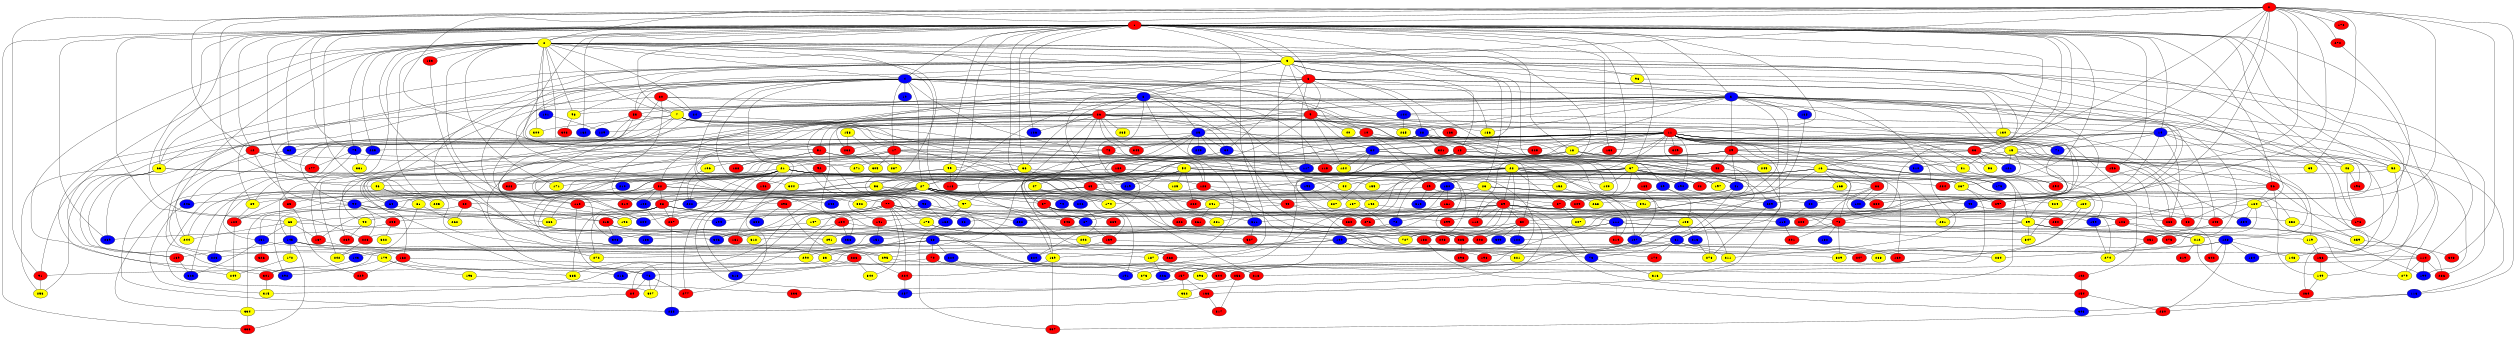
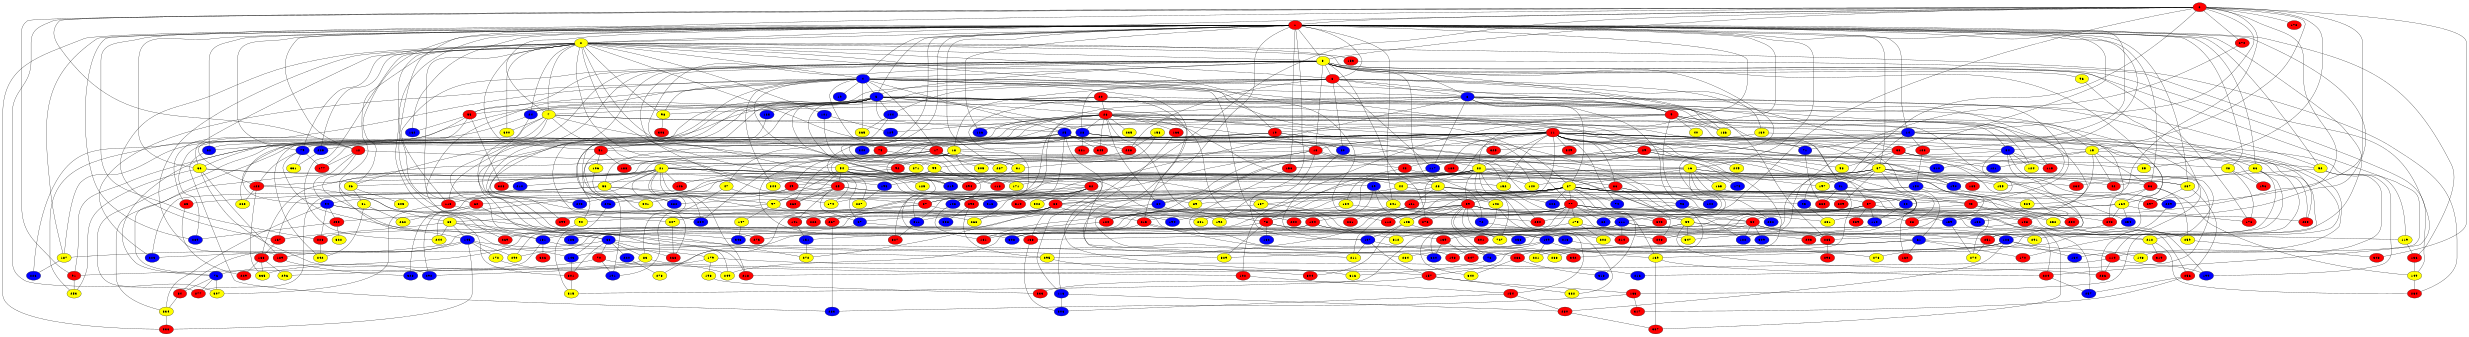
  graph {
    fontname="DejaVu Serif"
    node [fillcolor=red fontname="DejaVu Serif" style=filled]
    edge [fontname="DejaVu Serif"]
    0
    1
    2 [fillcolor=yellow]
    3 [fillcolor=yellow]
    12
    14 [fillcolor=blue]
    15 [fillcolor=yellow]
    35 [fillcolor=yellow]
    46 [fillcolor=yellow]
    80 [fillcolor=blue]
    88
    91
    111 [fillcolor=blue]
    116 [fillcolor=blue]
    122 [fillcolor=blue]
    178
    239 [fillcolor=blue]
    270
    277
    348
    4 [fillcolor=blue]
    5 [fillcolor=blue]
    6
    7 [fillcolor=yellow]
    11
    16 [fillcolor=yellow]
    22 [fillcolor=yellow]
    31 [fillcolor=yellow]
    33
    34 [fillcolor=blue]
    36 [fillcolor=yellow]
    37 [fillcolor=yellow]
    48 [fillcolor=yellow]
    52 [fillcolor=yellow]
    56
    60
    62 [fillcolor=blue]
    63 [fillcolor=yellow]
    66 [fillcolor=yellow]
    79 [fillcolor=blue]
    99 [fillcolor=yellow]
    118
    126 [fillcolor=blue]
    128 [fillcolor=blue]
    132 [fillcolor=blue]
    133
    136
    156
    162 [fillcolor=blue]
    187 [fillcolor=yellow]
    192 [fillcolor=yellow]
    228
    237 [fillcolor=yellow]
    241 [fillcolor=yellow]
    286
    289 [fillcolor=blue]
    336
    10
    18 [fillcolor=yellow]
    24 [fillcolor=blue]
    51
    68 [fillcolor=blue]
    98 [fillcolor=yellow]
    101 [fillcolor=blue]
    112
    153
    167
    171 [fillcolor=yellow]
    174 [fillcolor=yellow]
    176
    183 [fillcolor=blue]
    189
    225 [fillcolor=blue]
    244 [fillcolor=yellow]
    264
    293
    300 [fillcolor=yellow]
    301
    8 [fillcolor=blue]
    9
    13
    23 [fillcolor=yellow]
    55
    59 [fillcolor=yellow]
    87
    89 [fillcolor=yellow]
    96 [fillcolor=yellow]
    113
    114
    149 [fillcolor=yellow]
    164 [fillcolor=yellow]
    243 [fillcolor=blue]
    249 [fillcolor=yellow]
    272 [fillcolor=yellow]
    276
    94 [fillcolor=blue]
    54 [fillcolor=yellow]
    143 [fillcolor=blue]
    177
    29
    71 [fillcolor=blue]
    95 [fillcolor=blue]
    134 [fillcolor=blue]
    181
    196
    233
    42
    50
    121 [fillcolor=blue]
    310 [fillcolor=blue]
    81 [fillcolor=yellow]
    205 [fillcolor=yellow]
    110 [fillcolor=blue]
    253 [fillcolor=yellow]
    119 [fillcolor=yellow]
    212 [fillcolor=yellow]
    214
    280
    306 [fillcolor=blue]
    278 [fillcolor=yellow]
    347 [fillcolor=yellow]
    17
    19 [fillcolor=blue]
    25 [fillcolor=blue]
    27 [fillcolor=yellow]
    75
    85
    92
    104
    194 [fillcolor=blue]
    211 [fillcolor=yellow]
    223 [fillcolor=blue]
    265 [fillcolor=yellow]
    269
    285
    344 [fillcolor=yellow]
    26
    28 [fillcolor=blue]
    108
    135 [fillcolor=blue]
    144 [fillcolor=blue]
    186 [fillcolor=yellow]
    200
    226 [fillcolor=blue]
    236
    263 [fillcolor=yellow]
    275
-   279 [fillcolor=yellow]
    294
    299
    341 [fillcolor=yellow]
    30 [fillcolor=blue]
    117 [fillcolor=blue]
    130 [fillcolor=yellow]
    219 [fillcolor=blue]
    238
    65
    58 [fillcolor=yellow]
    61 [fillcolor=blue]
    74 [fillcolor=blue]
    76 [fillcolor=blue]
    86
    90 [fillcolor=yellow]
    152 [fillcolor=yellow]
    159 [fillcolor=blue]
    166
    175 [fillcolor=blue]
    180
    184 [fillcolor=yellow]
    190 [fillcolor=blue]
    191 [fillcolor=blue]
    247
    349
    49
    100 [fillcolor=blue]
    120
    165 [fillcolor=yellow]
    232 [fillcolor=blue]
    248
    215
    38
    39
    n183 [fillcolor=yellow label=727]
    140 [fillcolor=yellow]
    142 [fillcolor=yellow]
    160
    195 [fillcolor=blue]
    206 [fillcolor=blue]
    273 [fillcolor=yellow]
    115
    124 [fillcolor=yellow]
    57
    169 [fillcolor=yellow]
    170
    291 [fillcolor=yellow]
    155 [fillcolor=yellow]
    41 [fillcolor=blue]
    44 [fillcolor=yellow]
    209
    197 [fillcolor=yellow]
    185
    210 [fillcolor=blue]
    216 [fillcolor=blue]
    231 [fillcolor=yellow]
    234
    199 [fillcolor=blue]
    148 [fillcolor=yellow]
    259 [fillcolor=yellow]
    324 [fillcolor=yellow]
    218
    262 [fillcolor=yellow]
    292 [fillcolor=blue]
    283 [fillcolor=blue]
    145 [fillcolor=blue]
    131 [fillcolor=blue]
    109 [fillcolor=blue]
    123
    331 [fillcolor=yellow]
    327
    284 [fillcolor=yellow]
    288 [fillcolor=yellow]
    342
    337
    150 [fillcolor=blue]
    242 [fillcolor=yellow]
    297
    256
    343
    261
    318 [fillcolor=blue]
    340 [fillcolor=yellow]
    307 [fillcolor=yellow]
    308 [fillcolor=blue]
    325
    69 [fillcolor=blue]
    227 [fillcolor=yellow]
    254 [fillcolor=blue]
    260
    346 [fillcolor=blue]
    188
    106 [fillcolor=yellow]
    222
    83 [fillcolor=yellow]
    268
    70
    220 [fillcolor=blue]
    329 [fillcolor=yellow]
    303
    129 [fillcolor=blue]
    271 [fillcolor=yellow]
    224
    168
    323 [fillcolor=blue]
    295 [fillcolor=yellow]
    338 [fillcolor=blue]
    315 [fillcolor=yellow]
    32
    45
    93 [fillcolor=blue]
    311 [fillcolor=blue]
    40 [fillcolor=yellow]
    82 [fillcolor=blue]
    102
    258 [fillcolor=blue]
    43
    53 [fillcolor=yellow]
    64 [fillcolor=blue]
    103 [fillcolor=blue]
    107 [fillcolor=blue]
    161
    250
    302 [fillcolor=yellow]
    328
    141
    207 [fillcolor=yellow]
    204 [fillcolor=blue]
    21 [fillcolor=yellow]
    137 [fillcolor=yellow]
    287 [fillcolor=yellow]
    305 [fillcolor=yellow]
    67 [fillcolor=blue]
    240 [fillcolor=blue]
    345
    282 [fillcolor=blue]
    77
    97 [fillcolor=yellow]
    257 [fillcolor=blue]
    229
    146
    320 [fillcolor=blue]
    290 [fillcolor=yellow]
    298
    267
    47 [fillcolor=yellow]
    78
    163
    235 [fillcolor=yellow]
    246 [fillcolor=blue]
    321
    245 [fillcolor=yellow]
    157
    251
    281 [fillcolor=yellow]
    330
    334 [fillcolor=yellow]
    266 [fillcolor=yellow]
    255
    314
    230
    154
    313 [fillcolor=blue]
    73 [fillcolor=blue]
    84
    208
    274 [fillcolor=yellow]
    317
    296 [fillcolor=yellow]
    319
    138
    125 [fillcolor=yellow]
    252 [fillcolor=yellow]
    72 [fillcolor=blue]
    198
    309 [fillcolor=blue]
    203
    172 [fillcolor=yellow]
    179 [fillcolor=yellow]
    105 [fillcolor=yellow]
    20
    221 [fillcolor=yellow]
    312 [fillcolor=yellow]
    335 [fillcolor=yellow]
    332 [fillcolor=yellow]
    139
    339
    173 [fillcolor=yellow]
    151 [fillcolor=blue]
    182 [fillcolor=blue]
    201
    316 [fillcolor=yellow]
    147 [fillcolor=yellow]
    202 [fillcolor=yellow]
    213 [fillcolor=blue]
    304
    326
    333
    322 [fillcolor=yellow]
    193 [fillcolor=yellow]
    158 [fillcolor=yellow]
    0 -- 1
    0 -- 2
    0 -- 3
    0 -- 12
    0 -- 14
    0 -- 15
    0 -- 35
    0 -- 46
    0 -- 80
    0 -- 88
    0 -- 91
    0 -- 111
    0 -- 116
    0 -- 122
    0 -- 178
    0 -- 239
    0 -- 270
    0 -- 277
    0 -- 348
    1 -- 2
    1 -- 3
    1 -- 12
    1 -- 14
    1 -- 4
    1 -- 5
    1 -- 6
    1 -- 7
    1 -- 11
    1 -- 16
    1 -- 22
    1 -- 31
    1 -- 33
    1 -- 34
    1 -- 36
    1 -- 37
    1 -- 48
    1 -- 52
    1 -- 56
    1 -- 60
    1 -- 62
    1 -- 63
    1 -- 66
    1 -- 79
    1 -- 99
    1 -- 118
    1 -- 126
    1 -- 128
    1 -- 132
    1 -- 133
    1 -- 136
    1 -- 156
    1 -- 162
    1 -- 187
    1 -- 192
    1 -- 228
    1 -- 237
    1 -- 241
    1 -- 286
    1 -- 289
    1 -- 336
    2 -- 3
    2 -- 4
    2 -- 6
    2 -- 7
    2 -- 66
    2 -- 79
    2 -- 10
    2 -- 18
    2 -- 24
    2 -- 51
    2 -- 68
    2 -- 98
    2 -- 101
    2 -- 112
    2 -- 153
    2 -- 167
    2 -- 171
    2 -- 174
    2 -- 176
    2 -- 183
    2 -- 189
    2 -- 225
    2 -- 244
    2 -- 264
    2 -- 293
    2 -- 300
    2 -- 301
    3 -- 4
    3 -- 5
    3 -- 6
    3 -- 8
    3 -- 9
    3 -- 13
    3 -- 23
    3 -- 55
    3 -- 59
    3 -- 87
    3 -- 89
    3 -- 96
    3 -- 113
    3 -- 114
    3 -- 149
    3 -- 164
    3 -- 243
    3 -- 249
    3 -- 272
    3 -- 276
    12 -- 94
    12 -- 54
    12 -- 143
    12 -- 177
    14 -- 133
    14 -- 29
    14 -- 71
    14 -- 95
    14 -- 134
    14 -- 181
    14 -- 196
    14 -- 233
    15 -- 52
    15 -- 56
    15 -- 42
    15 -- 50
    15 -- 121
    15 -- 310
    46 -- 81
    46 -- 205
    80 -- 110
    91 -- 253
    111 -- 183
    111 -- 143
    111 -- 119
    111 -- 212
    111 -- 214
    116 -- 280
    116 -- 306
    239 -- 278
    270 -- 347
    4 -- 5
    4 -- 11
    4 -- 98
    4 -- 8
    4 -- 55
    4 -- 17
    4 -- 19
    4 -- 25
    4 -- 27
    4 -- 75
    4 -- 85
    4 -- 92
    4 -- 104
    4 -- 194
    4 -- 211
    4 -- 223
    4 -- 265
    4 -- 269
    4 -- 285
    4 -- 344
    5 -- 15
    5 -- 46
    5 -- 7
    5 -- 55
    5 -- 113
    5 -- 29
    5 -- 25
    5 -- 26
    5 -- 28
    5 -- 108
    5 -- 135
    5 -- 144
    5 -- 186
    5 -- 200
    5 -- 226
    5 -- 236
    5 -- 263
    5 -- 275
-   5 -- 279
    5 -- 294
    5 -- 299
    5 -- 341
    6 -- 33
    6 -- 18
    6 -- 24
    6 -- 8
    6 -- 9
    6 -- 28
    6 -- 144
    6 -- 186
    6 -- 30
    6 -- 117
    6 -- 130
    6 -- 219
    6 -- 238
    7 -- 14
-   7 -- 36
    7 -- 62
    7 -- 289
    7 -- 300
    7 -- 94
    7 -- 71
    7 -- 17
    7 -- 65
    11 -- 15
    11 -- 88
    11 -- 22
    11 -- 31
    11 -- 34
    11 -- 62
    11 -- 79
    11 -- 18
    11 -- 112
    11 -- 225
    11 -- 13
    11 -- 89
    11 -- 71
    11 -- 119
    11 -- 212
    11 -- 17
    11 -- 58
    11 -- 61
    11 -- 74
    11 -- 76
    11 -- 86
    11 -- 90
    11 -- 152
    11 -- 159
    11 -- 166
    11 -- 175
    11 -- 180
    11 -- 184
    11 -- 190
    11 -- 191
    11 -- 247
    11 -- 349
    16 -- 80
    16 -- 237
    16 -- 27
    16 -- 175
    16 -- 49
    16 -- 100
    16 -- 120
    16 -- 165
    16 -- 232
    16 -- 248
    22 -- 56
    22 -- 171
    22 -- 87
    22 -- 211
    22 -- 86
    22 -- 215
    22 -- 38
    22 -- 39
    22 -- n183
    22 -- 140
    22 -- 142
    22 -- 160
    22 -- 195
    22 -- 206
    22 -- 273
    31 -- 294
    33 -- 37
    33 -- 48
    33 -- 99
    33 -- 233
    33 -- 121
    33 -- 58
    34 -- 239
    34 -- 156
    34 -- 285
    34 -- 115
    34 -- 124
    34 -- 57
    36 -- 42
    36 -- 169
    36 -- 170
    36 -- 291
    37 -- 60
    37 -- 42
    37 -- 190
    37 -- 140
    37 -- 155
    37 -- 41
    37 -- 44
    37 -- 209
    37 -- 197
    37 -- 185
    37 -- 210
    37 -- 216
    37 -- 231
    48 -- 176
    48 -- 196
    52 -- 234
    52 -- 199
    52 -- 148
    56 -- 149
    56 -- 164
    56 -- 259
    56 -- 324
    60 -- 218
    60 -- 262
    60 -- 292
    62 -- 283
    63 -- 68
    63 -- 167
    63 -- 244
    63 -- 145
    63 -- 131
    66 -- 189
    66 -- 253
    66 -- 195
    66 -- 292
    66 -- 109
    79 -- 177
    79 -- 131
    79 -- 123
    79 -- 331
    99 -- 118
    99 -- 244
    99 -- 344
    99 -- 327
    128 -- 134
    128 -- 280
    128 -- 148
    128 -- 284
    128 -- 288
    128 -- 342
    132 -- 337
    133 -- 150
    136 -- 149
    156 -- 342
    187 -- 226
    228 -- 242
    237 -- 297
    237 -- 256
    241 -- 343
    241 -- 261
    286 -- 318
    286 -- 340
    10 -- 122
    10 -- 13
    10 -- 49
    10 -- 307
    10 -- 308
    10 -- 325
    18 -- 31
    18 -- 92
    18 -- 69
    18 -- 227
    18 -- 254
    18 -- 260
    24 -- 187
    24 -- 346
    51 -- 59
    51 -- 188
    51 -- 106
    51 -- 222
    68 -- 301
    68 -- 223
    68 -- 83
    68 -- 268
    68 -- 70
    68 -- 220
    68 -- 329
    98 -- 303
    101 -- 129
    101 -- 271
    153 -- 224
    167 -- 168
    189 -- 323
    225 -- 331
    293 -- 295
    293 -- 338
    301 -- 315
    8 -- 36
    8 -- 52
    8 -- 98
    8 -- 9
    8 -- 27
    8 -- 26
    8 -- 117
    8 -- 115
    8 -- 155
    8 -- 32
    8 -- 45
    8 -- 93
    8 -- 311
    9 -- 34
    9 -- 10
    9 -- 51
    9 -- 25
    9 -- 186
    9 -- 124
    9 -- 40
    9 -- 82
    9 -- 102
    9 -- 258
    13 -- 16
    13 -- 43
    13 -- 53
    13 -- 64
    13 -- 103
    13 -- 107
    23 -- 347
    23 -- 39
    23 -- 297
    23 -- 161
    23 -- 250
    23 -- 302
    55 -- 162
    55 -- 253
    55 -- 123
    55 -- 328
    59 -- 128
    59 -- 228
    59 -- 347
    59 -- 285
    59 -- 236
    59 -- 275
    87 -- 88
    87 -- 141
    87 -- 207
    89 -- 120
    96 -- 297
    113 -- 307
    113 -- 204
    114 -- 236
-   114 -- 279
    114 -- 199
    114 -- 218
    149 -- 264
    164 -- 176
    164 -- 248
    164 -- 254
    164 -- 329
    164 -- 250
    94 -- 228
    94 -- 215
    94 -- 334
    94 -- 266
    94 -- 255
    54 -- 219
    54 -- 65
    54 -- 152
    54 -- 260
    54 -- 97
    54 -- 138
    54 -- 125
    54 -- 252
    143 -- 301
    29 -- 35
    29 -- 114
    29 -- 54
    29 -- 117
    29 -- 41
    29 -- 271
    29 -- 43
    29 -- 245
    71 -- 330
    95 -- 231
    95 -- 274
    50 -- 122
    50 -- 61
    50 -- 291
    50 -- 208
    50 -- 138
    50 -- 309
    81 -- 262
    81 -- 242
    110 -- 201
    119 -- 136
    212 -- 264
    212 -- 319
    280 -- 337
    17 -- 22
    17 -- 219
    17 -- 145
    17 -- 188
    17 -- 21
    17 -- 137
    17 -- 287
    17 -- 305
    25 -- 116
    25 -- 30
    25 -- 238
    25 -- 152
    25 -- 311
    25 -- 53
    25 -- 67
    25 -- 240
    25 -- 345
    27 -- 80
    27 -- 293
    27 -- 113
-   27 -- 278
+   27 -- 105
    27 -- 74
    27 -- 120
    27 -- 38
    27 -- 39
    27 -- 206
    27 -- 57
    27 -- 209
    27 -- 199
    27 -- 343
    27 -- 318
    27 -- 346
    27 -- 45
    27 -- 64
    27 -- 282
    27 -- 77
    27 -- 97
    27 -- 257
    75 -- 310
    75 -- 168
    85 -- 229
    92 -- 146
    92 -- 320
    104 -- 181
    104 -- n183
    104 -- 258
    104 -- 290
    285 -- 298
    26 -- 37
    26 -- 126
    26 -- 177
    26 -- 50
    26 -- 28
    26 -- 30
    26 -- 61
    26 -- 76
    26 -- 57
    26 -- 44
    26 -- 129
    26 -- 64
    26 -- 345
    26 -- 77
    26 -- 267
    26 -- 47
    26 -- 78
    26 -- 163
    26 -- 235
    26 -- 246
    28 -- 91
    28 -- 33
    28 -- 75
    28 -- 140
    28 -- 197
    28 -- 204
    28 -- 321
    108 -- 212
-   108 -- 279
    108 -- 109
    135 -- 207
    144 -- 265
    144 -- 248
    144 -- 242
    30 -- 169
    30 -- 107
    117 -- 118
    117 -- 157
    130 -- 325
    130 -- 251
    238 -- 305
    65 -- 243
    65 -- 95
    65 -- 260
    65 -- 141
    65 -- 67
    65 -- 281
    61 -- 286
    61 -- 114
    61 -- 160
    61 -- 170
    61 -- 73
    76 -- 277
    76 -- 307
    76 -- 84
    86 -- 89
    86 -- 100
    86 -- 231
    86 -- 208
    90 -- 269
    152 -- 214
    159 -- 274
    166 -- 283
    166 -- 317
    180 -- 237
    180 -- 323
    184 -- 250
    184 -- 296
    190 -- 239
    49 -- 94
    49 -- 341
    49 -- 313
    120 -- 249
    165 -- 203
    248 -- 251
    215 -- 288
    215 -- 308
    215 -- 312
    38 -- 63
    38 -- 272
    38 -- 90
    38 -- 159
    38 -- 267
    38 -- 266
    38 -- 73
    38 -- 138
    38 -- 335
    39 -- 112
    39 -- 59
    39 -- 276
    39 -- 233
    39 -- 50
    39 -- 200
    39 -- n183
    39 -- 109
    39 -- 311
    39 -- 67
    39 -- 154
    39 -- 73
    39 -- 72
    39 -- 105
    142 -- 312
    142 -- 332
    195 -- 227
    57 -- 110
    57 -- 343
    57 -- 320
    57 -- 252
    57 -- 139
    57 -- 339
    169 -- 337
    169 -- 224
    41 -- 45
    41 -- 137
    41 -- 330
    41 -- 221
    44 -- 174
    44 -- 142
    210 -- 223
    259 -- 348
    145 -- 187
    145 -- 336
    145 -- 189
    145 -- 290
    145 -- 172
    145 -- 179
    131 -- 323
    131 -- 295
    131 -- 326
    109 -- 143
    109 -- 169
    109 -- 198
    109 -- 221
    123 -- 263
    123 -- 284
    123 -- 335
    150 -- 324
    150 -- 161
    150 -- 230
    150 -- 313
    256 -- 257
    256 -- 317
    69 -- 241
    69 -- 78
    69 -- 105
    106 -- 282
    83 -- 91
    83 -- 157
    70 -- 76
    70 -- 191
    70 -- 102
    220 -- 273
    224 -- 257
    168 -- 229
    168 -- 296
    168 -- 335
    295 -- 304
    32 -- 87
    32 -- 38
    32 -- 103
    32 -- 302
    32 -- 246
    32 -- 266
    32 -- 314
    45 -- 104
    45 -- 108
    45 -- 230
    93 -- 132
    93 -- 232
    93 -- 255
    311 -- 327
    102 -- 154
    43 -- 78
    43 -- 72
    53 -- 167
    53 -- 85
    53 -- 268
    53 -- 93
    53 -- 97
    64 -- 192
    64 -- 131
    103 -- 181
    107 -- 211
    107 -- 157
    107 -- 198
    161 -- 295
    161 -- 281
    141 -- 151
    207 -- 268
    21 -- 46
    21 -- 277
    21 -- 23
    21 -- 190
    21 -- 234
    21 -- 218
    21 -- 123
    21 -- 83
    21 -- 32
    21 -- 328
    21 -- 204
    21 -- 282
    21 -- 146
    21 -- 267
    21 -- 334
    137 -- 222
    137 -- 208
    67 -- 290
    67 -- 139
    77 -- 111
    77 -- 192
    77 -- 194
    77 -- 108
    77 -- 256
    77 -- 340
    77 -- 224
    77 -- 315
    77 -- 82
    77 -- 84
    77 -- 173
    97 -- 132
    97 -- 299
    97 -- 147
    267 -- 283
    47 -- 174
    47 -- 191
    78 -- 329
    78 -- 251
    78 -- 151
    78 -- 182
    78 -- 201
    163 -- 316
    246 -- 315
    157 -- 166
    157 -- 332
    157 -- 333
    251 -- 274
    334 -- 336
    255 -- 289
    255 -- 322
    154 -- 280
    154 -- 306
    73 -- 316
    84 -- 334
    138 -- 306
    252 -- 259
    72 -- 202
    172 -- 249
    179 -- 216
    179 -- 292
    179 -- 193
    105 -- 107
    105 -- 213
    105 -- 304
    20 -- 66
    20 -- 24
    20 -- 26
    20 -- 215
    20 -- 41
    20 -- 103
    139 -- 247
    139 -- 320
    173 -- 308
    173 -- 203
    173 -- 202
    151 -- 272
    147 -- 346
    213 -- 278
    193 -- 333
    158 -- 238
    158 -- 287
  }
